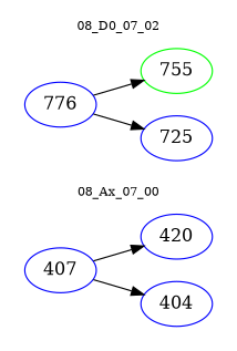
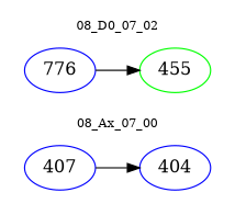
  digraph {
    rankdir=LR
    node [color=blue]
    edge [color=black]
    n1 [label=407]
    n2 [label=404]
-   n3 [label=420]
    n4 [label=776]
-   n5 [label=725]
-   n6 [color=green label=755]
+   n6 [color=green label=455]
    subgraph cluster_1 {
      color=white
      fontsize=10
      label="08_Ax_07_00"
      n1
      n2
-     n3
    }
    subgraph cluster_2 {
      color=white
      fontsize=10
      label="08_D0_07_02"
      n4
-     n5
      n6
    }
    n1 -> n2
-   n1 -> n3
-   n4 -> n5
    n4 -> n6
  }
